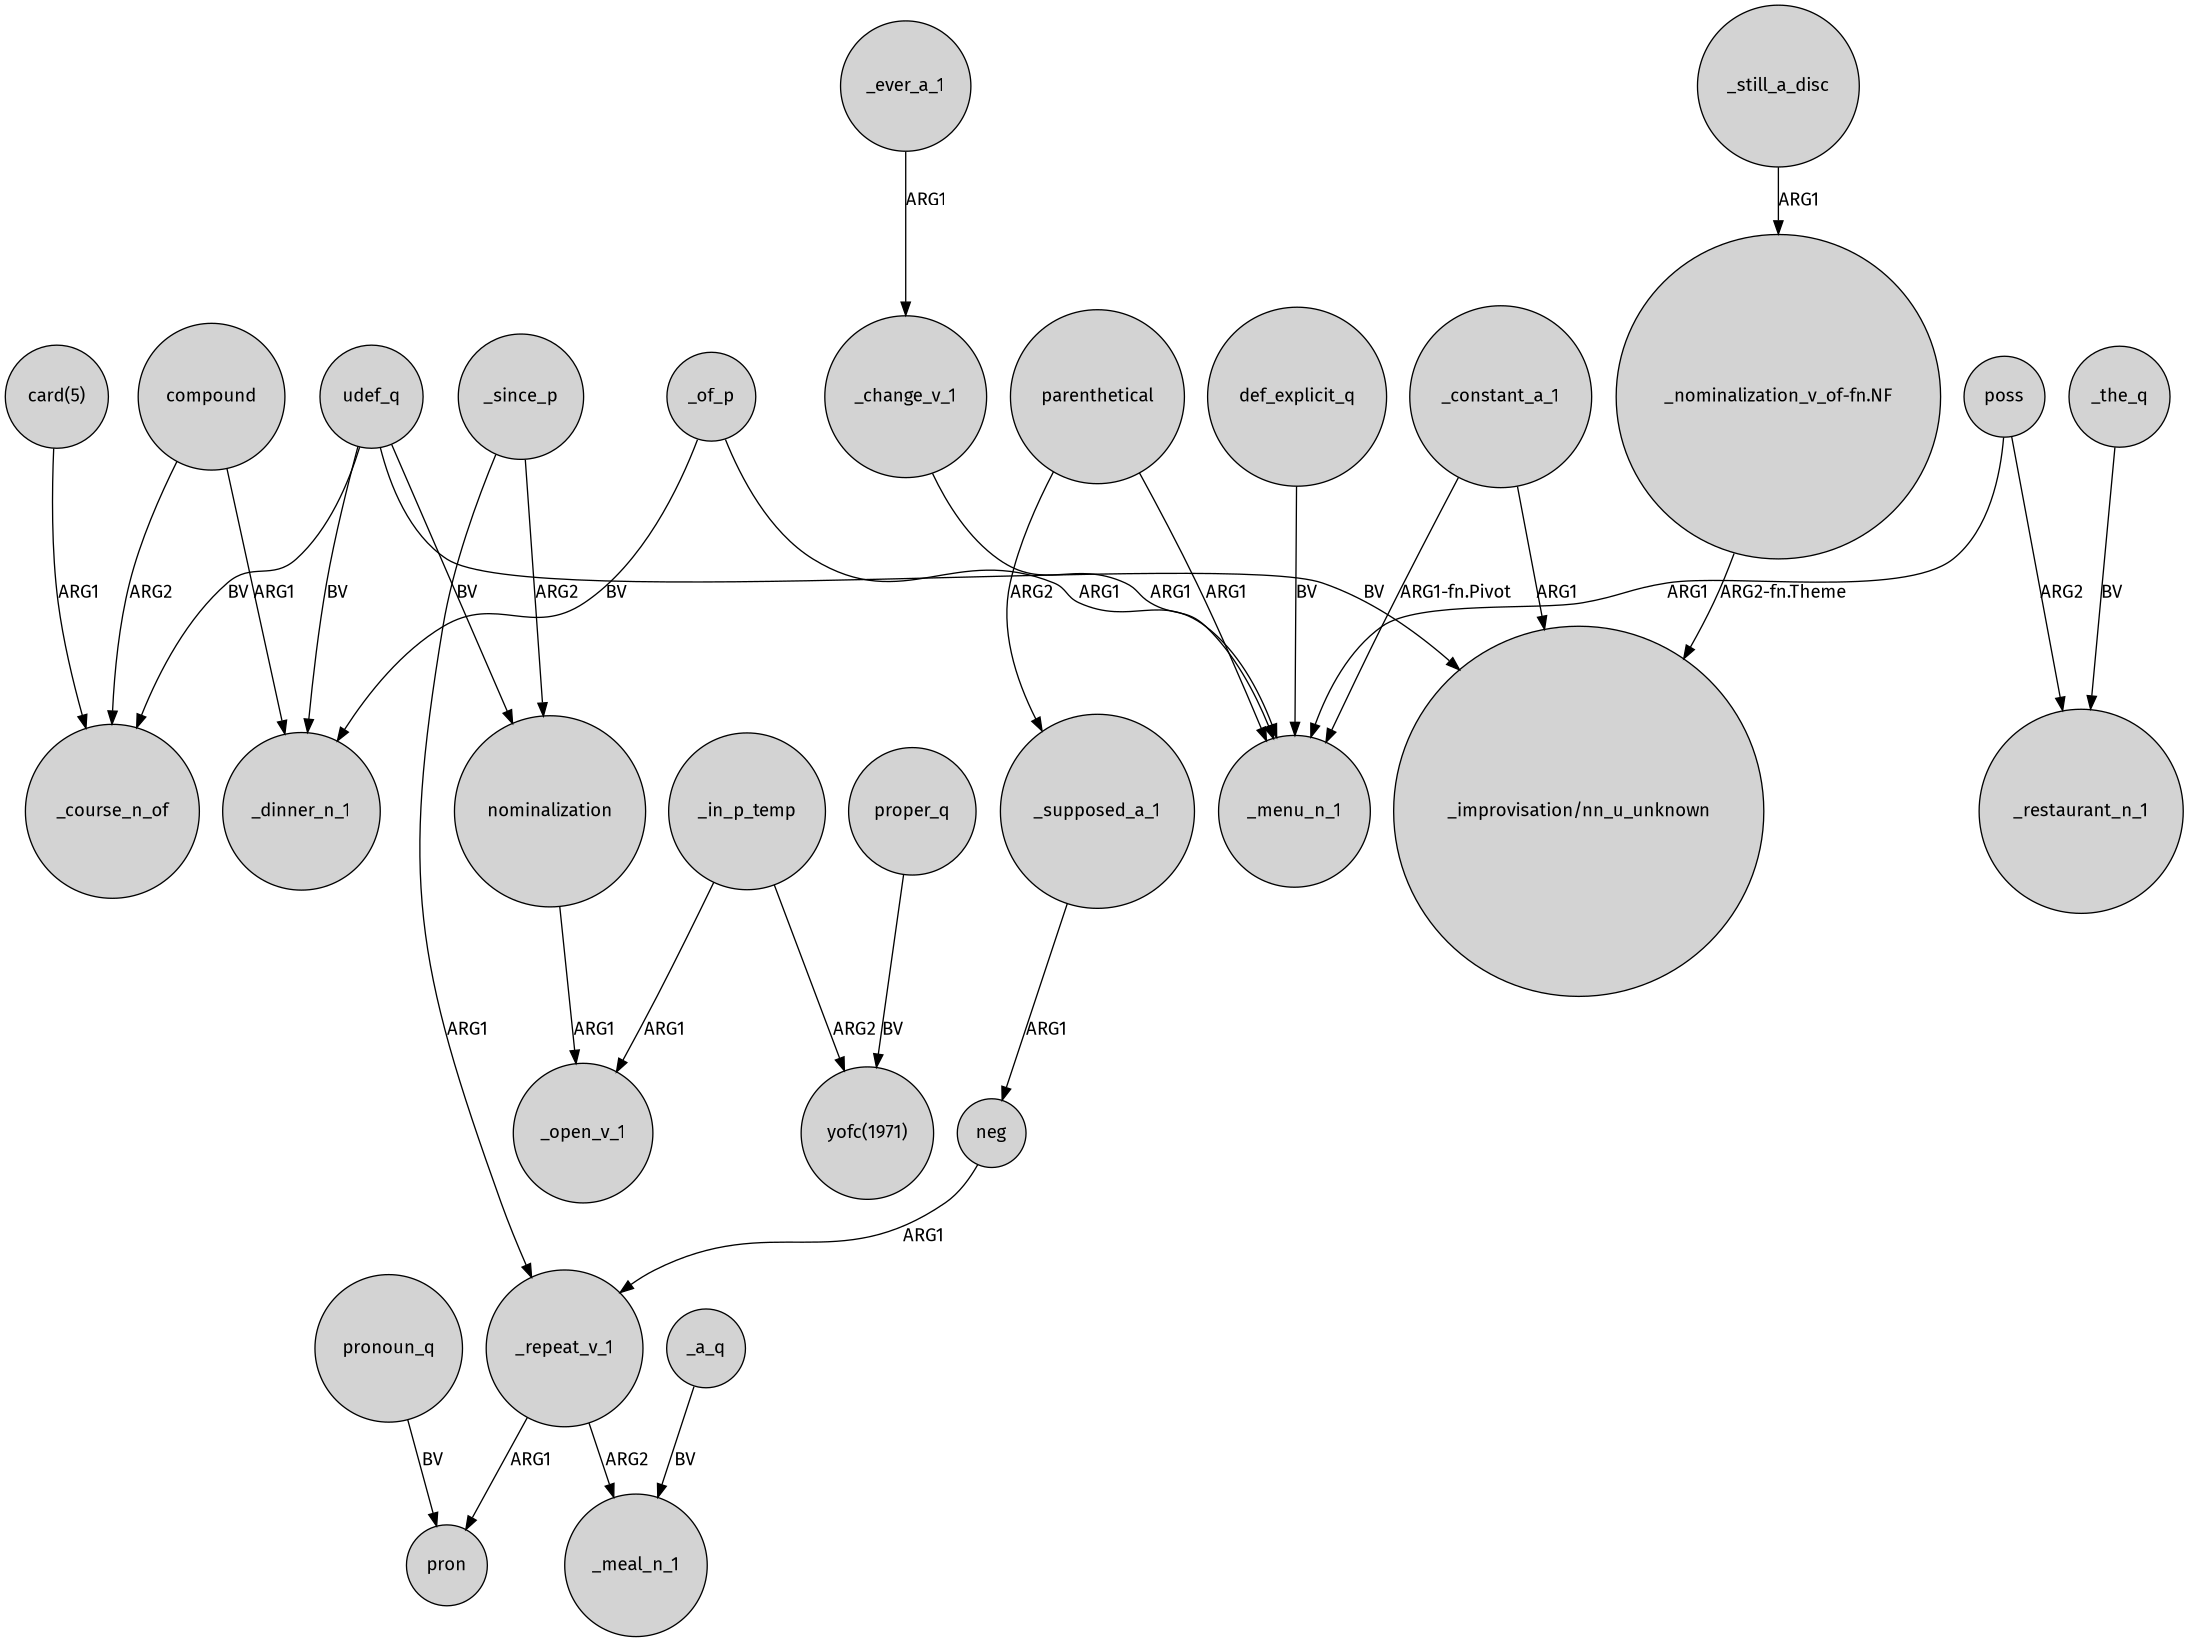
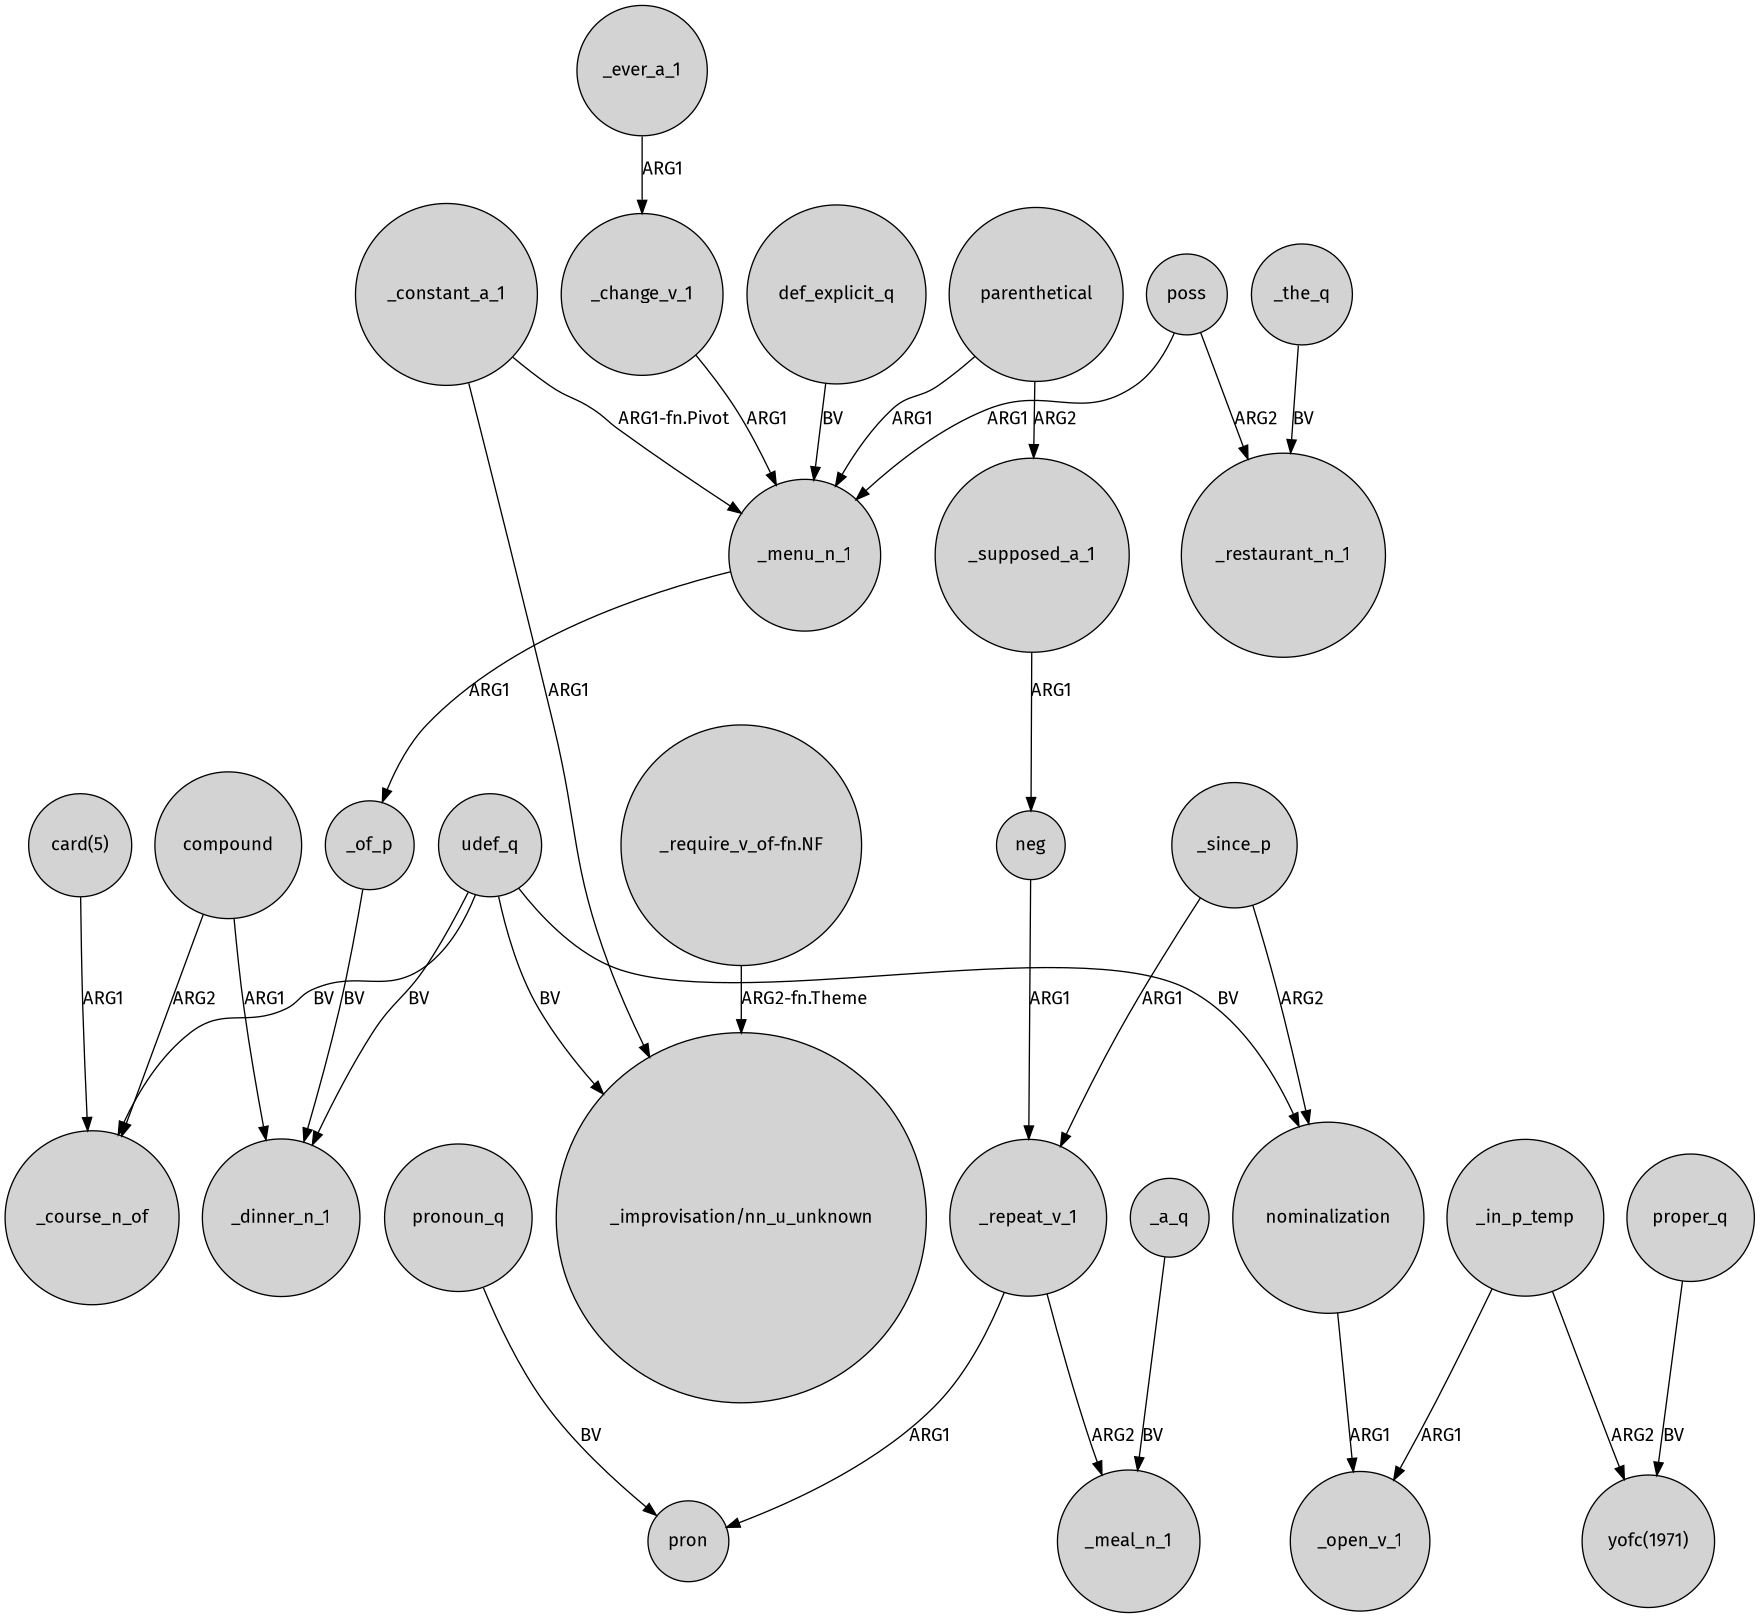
  digraph {
    fontname="Fira Sans"
    node [fontname="Fira Sans" shape=circle style=filled]
    edge [fontname="Fira Sans"]
    udef_q
    _dinner_n_1
    "_improvisation/nn_u_unknown"
    _course_n_of
    nominalization
    _open_v_1
-   "_require_v_of-fn.NF" [label="_nominalization_v_of-fn.NF"]
+   "_require_v_of-fn.NF"
    _change_v_1
    _menu_n_1
    _ever_a_1
    parenthetical
    _supposed_a_1
    neg
    compound
    _repeat_v_1
    pron
    _meal_n_1
    pronoun_q
    _of_p
    poss
    _restaurant_n_1
    _since_p
    _in_p_temp
    "yofc(1971)"
    _constant_a_1
    _the_q
-   _still_a_disc
    proper_q
    _a_q
    def_explicit_q
    "card(5)"
    udef_q -> _dinner_n_1 [label=BV]
    udef_q -> "_improvisation/nn_u_unknown" [label=BV]
    udef_q -> _course_n_of [label=BV]
    udef_q -> nominalization [label=BV]
    nominalization -> _open_v_1 [label=ARG1]
    "_require_v_of-fn.NF" -> "_improvisation/nn_u_unknown" [label="ARG2-fn.Theme"]
    _change_v_1 -> _menu_n_1 [label=ARG1]
    _ever_a_1 -> _change_v_1 [label=ARG1]
    parenthetical -> _menu_n_1 [label=ARG1]
    parenthetical -> _supposed_a_1 [label=ARG2]
    _supposed_a_1 -> neg [label=ARG1]
    neg -> _repeat_v_1 [label=ARG1]
    compound -> _dinner_n_1 [label=ARG1]
    compound -> _course_n_of [label=ARG2]
    _repeat_v_1 -> pron [label=ARG1]
    _repeat_v_1 -> _meal_n_1 [label=ARG2]
    pronoun_q -> pron [label=BV]
    _of_p -> _dinner_n_1 [label=BV]
-   _of_p -> _menu_n_1 [label=ARG1]
+   _menu_n_1 -> _of_p [label=ARG1]
    poss -> _menu_n_1 [label=ARG1]
    poss -> _restaurant_n_1 [label=ARG2]
    _since_p -> nominalization [label=ARG2]
    _since_p -> _repeat_v_1 [label=ARG1]
    _in_p_temp -> _open_v_1 [label=ARG1]
    _in_p_temp -> "yofc(1971)" [label=ARG2]
    _constant_a_1 -> "_improvisation/nn_u_unknown" [label=ARG1]
    _constant_a_1 -> _menu_n_1 [label="ARG1-fn.Pivot"]
    _the_q -> _restaurant_n_1 [label=BV]
-   _still_a_disc -> "_require_v_of-fn.NF" [label=ARG1]
    proper_q -> "yofc(1971)" [label=BV]
    _a_q -> _meal_n_1 [label=BV]
    def_explicit_q -> _menu_n_1 [label=BV]
    "card(5)" -> _course_n_of [label=ARG1]
  }
